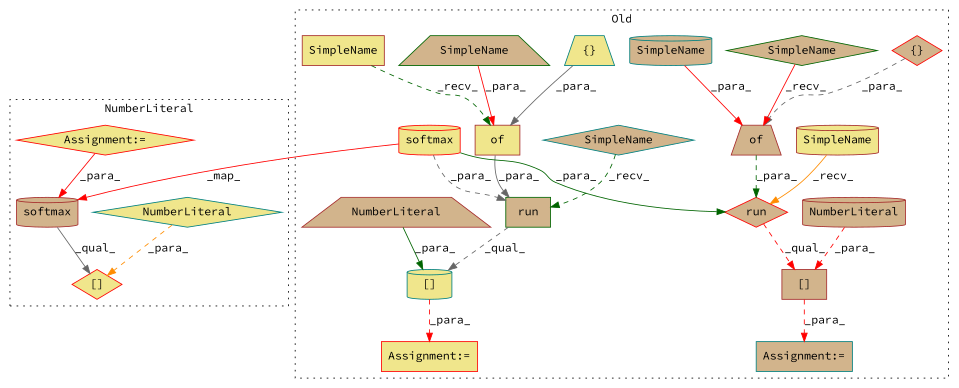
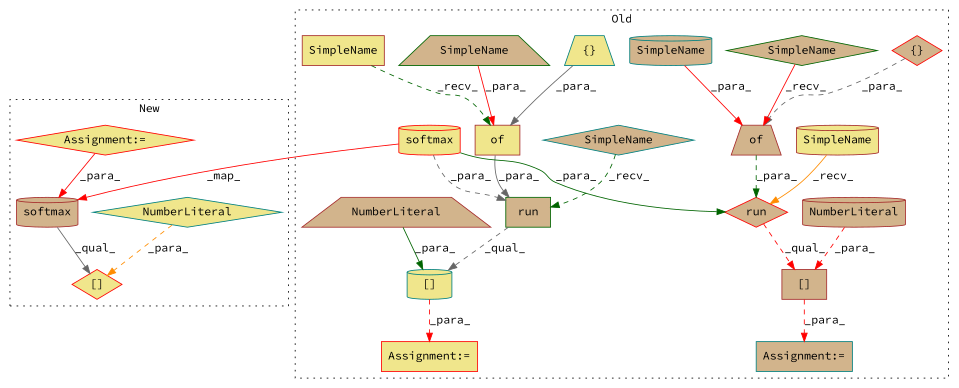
  digraph {
    fontname="Source Code Pro"
    node [a=32 l=1 shape=diamond style=filled fillcolor=tan color=brown fontname="Source Code Pro"]
    edge [color=red style=dashed fontname="Source Code Pro"]
    n1 [l="4,1" label=run s="1057,1092" color=red]
    n2 [l="3,1" label=of s="1071,1091" shape=trapezium]
    n3 [l="3,1" label=of s="988,1008" shape=box fillcolor=khaki]
    n4 [l="4,1" label=run s="974,1009" shape=box color=darkgreen]
    n5 [l="8,1" label=softmax s="730,757" shape=cylinder fillcolor=khaki color=red]
    n6 [a=2 l="42,1" label="[]" s="1052,1095" shape=box]
    n7 [a=34 label=NumberLiteral s=1094 shape=cylinder]
    n8 [a=4 l="1,1" label="{}" s="1002,1007" shape=trapezium fillcolor=khaki color=teal]
    n9 [a=2 l="42,1" label="[]" s="969,1012" shape=cylinder fillcolor=khaki color=teal]
    n10 [a=4 l="1,1" label="{}" s="1085,1090" color=red]
    n11 [a=34 label=NumberLiteral s=1011 shape=trapezium]
    n12 [a=7 label="Assignment:=" s=968 shape=box fillcolor=khaki color=red]
    n13 [a=7 label="Assignment:=" s=1051 shape=box color=teal]
    n14 [a=42 l=3 label=SimpleName s=984 shape=box fillcolor=khaki]
    n15 [a=42 l=3 label=SimpleName s=1067 color=darkgreen]
    n16 [a=42 l=4 label=SimpleName s=1052 shape=cylinder fillcolor=khaki]
    n17 [a=42 l=4 label=SimpleName s=969 color=teal]
    n18 [a=42 label=SimpleName s=1074 shape=cylinder color=teal]
    n19 [a=42 label=SimpleName s=991 shape=trapezium color=darkgreen]
    n20 [a=2 l="30,1" label="[]" s="703,734" fillcolor=khaki color=red]
    n21 [a=34 label=NumberLiteral s=733 fillcolor=khaki color=teal]
    n22 [l="8,1" label=softmax s="717,731" shape=cylinder]
    n23 [a=7 label="Assignment:=" s=668 fillcolor=khaki color=red]
    subgraph cluster_1 {
      label=Old
      style=dotted
      n1
      n2
      n3
      n4
      n5
      n6
      n7
      n8
      n9
      n10
      n11
      n12
      n13
      n14
      n15
      n16
      n17
      n18
      n19
    }
    subgraph cluster_2 {
-     label=NumberLiteral
+     label=New
      style=dotted
      n20
      n21
      n22
      n23
    }
    n1 -> n6 [label=_qual_]
    n2 -> n1 [label=_para_ color=darkgreen]
    n3 -> n4 [label=_para_ color=gray40 style=solid]
    n4 -> n9 [label=_qual_ color=gray40]
    n5 -> n1 [label=_para_ color=darkgreen style=solid]
    n5 -> n4 [label=_para_ color=gray40]
    n5 -> n22 [label=_map_ style=solid]
    n6 -> n13 [label=_para_]
    n7 -> n6 [label=_para_]
    n8 -> n3 [label=_para_ color=gray40 style=solid]
    n9 -> n12 [label=_para_]
    n10 -> n2 [label=_para_ color=gray40]
    n11 -> n9 [label=_para_ color=darkgreen style=solid]
    n14 -> n3 [label=_recv_ color=darkgreen]
    n15 -> n2 [label=_recv_ style=solid]
    n16 -> n1 [label=_recv_ color=darkorange style=solid]
    n17 -> n4 [label=_recv_ color=darkgreen]
    n18 -> n2 [label=_para_ style=solid]
    n19 -> n3 [label=_para_ style=solid]
    n21 -> n20 [label=_para_ color=darkorange]
    n22 -> n20 [label=_qual_ color=gray40 style=solid]
    n23 -> n22 [label=_para_ style=solid]
  }
